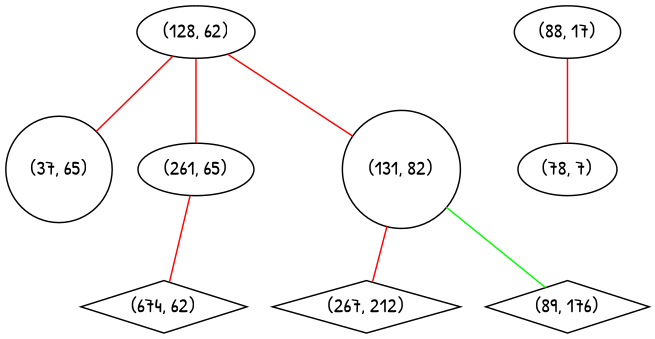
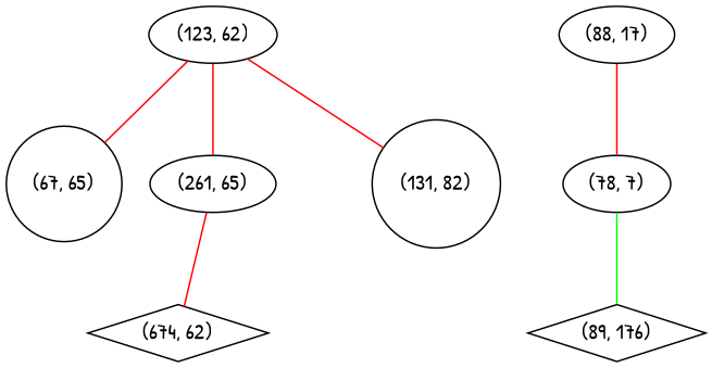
  graph {
    fontname="Patrick Hand"
    node [fontname="Patrick Hand" shape=ellipse]
    edge [color=red fontname="Patrick Hand" weight=1]
    "(89, 176)" [shape=diamond]
    "(131, 82)" [shape=circle]
-   "(267, 212)" [shape=diamond]
-   "(37, 65)" [shape=circle]
-   "(128, 62)"
+   "(37, 65)" [shape=circle label="(67, 65)"]
+   "(128, 62)" [label="(123, 62)"]
    "(261, 65)"
    n7 [label="(674, 62)" shape=diamond]
    "(88, 17)"
    "(78, 7)"
-   "(131, 82)" -- "(267, 212)"
    "(128, 62)" -- "(131, 82)"
    "(128, 62)" -- "(37, 65)"
    "(128, 62)" -- "(261, 65)"
    "(261, 65)" -- n7
    "(88, 17)" -- "(78, 7)"
-   "(131, 82)" -- "(89, 176)" [color=green weight=2]
+   "(78, 7)" -- "(89, 176)" [color=green weight=2]
  }
